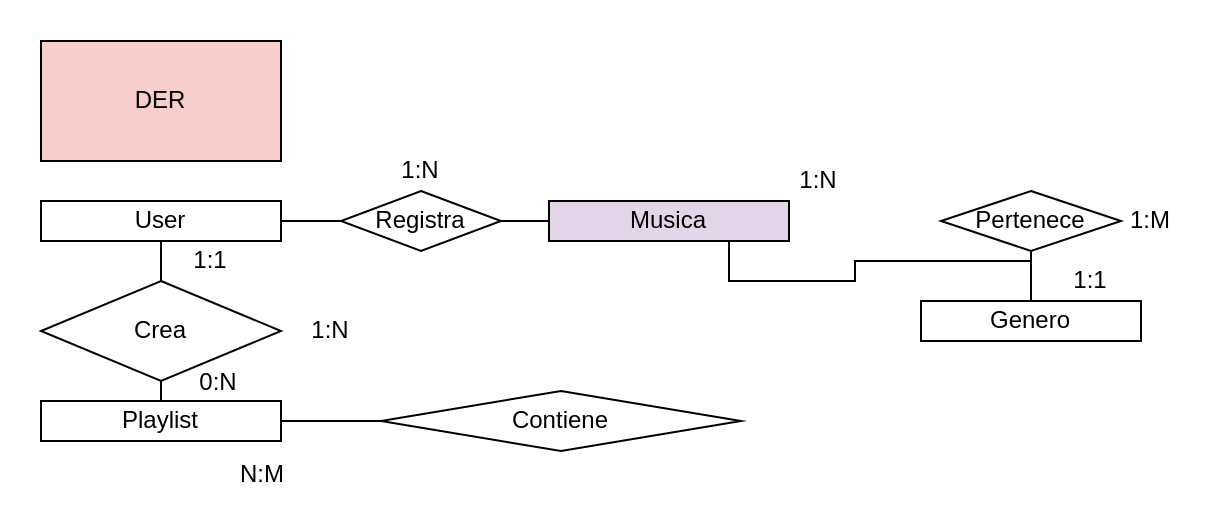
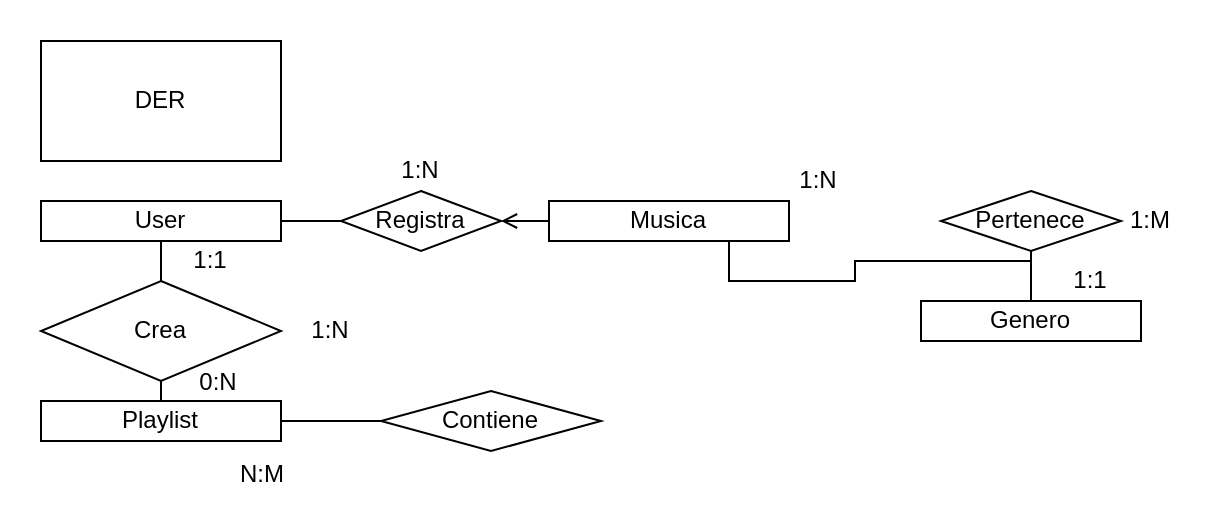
  <mxCell id="0" />
  <mxCell id="1" parent="0" />
- <mxCell id="2" value="DER" style="rounded=0;whiteSpace=wrap;html=1;fillColor=#f8cecc;" vertex="1" parent="1"><mxGeometry x="20" y="20" width="120" height="60" as="geometry" /></mxCell>
+ <mxCell id="2" value="DER" style="rounded=0;whiteSpace=wrap;html=1;" vertex="1" parent="1"><mxGeometry x="20" y="20" width="120" height="60" as="geometry" /></mxCell>
  <mxCell id="3" style="edgeStyle=orthogonalEdgeStyle;rounded=0;orthogonalLoop=1;jettySize=auto;html=1;exitX=0.5;exitY=1;exitDx=0;exitDy=0;entryX=0.5;entryY=0;entryDx=0;entryDy=0;endArrow=none;endFill=0;" edge="1" parent="1" source="5" target="9"><mxGeometry relative="1" as="geometry" /></mxCell>
  <mxCell id="4" style="edgeStyle=orthogonalEdgeStyle;rounded=0;orthogonalLoop=1;jettySize=auto;html=1;exitX=1;exitY=0.5;exitDx=0;exitDy=0;entryX=0;entryY=0.5;entryDx=0;entryDy=0;endArrow=none;endFill=0;" edge="1" parent="1" source="5" target="13"><mxGeometry relative="1" as="geometry" /></mxCell>
  <mxCell id="5" value="User" style="rounded=0;whiteSpace=wrap;html=1;" vertex="1" parent="1"><mxGeometry x="20" y="100" width="120" height="20" as="geometry" /></mxCell>
  <mxCell id="6" style="edgeStyle=orthogonalEdgeStyle;rounded=0;orthogonalLoop=1;jettySize=auto;html=1;exitX=1;exitY=0.5;exitDx=0;exitDy=0;entryX=0;entryY=0.5;entryDx=0;entryDy=0;endArrow=none;endFill=0;" edge="1" parent="1" source="7" target="17"><mxGeometry relative="1" as="geometry" /></mxCell>
  <mxCell id="7" value="Playlist" style="rounded=0;whiteSpace=wrap;html=1;" vertex="1" parent="1"><mxGeometry x="20" y="200" width="120" height="20" as="geometry" /></mxCell>
  <mxCell id="8" style="edgeStyle=orthogonalEdgeStyle;rounded=0;orthogonalLoop=1;jettySize=auto;html=1;exitX=0.5;exitY=1;exitDx=0;exitDy=0;entryX=0.5;entryY=0;entryDx=0;entryDy=0;endArrow=none;endFill=0;" edge="1" parent="1" source="9" target="7"><mxGeometry relative="1" as="geometry" /></mxCell>
  <mxCell id="9" value="Crea" style="rhombus;whiteSpace=wrap;html=1;" vertex="1" parent="1"><mxGeometry x="20" y="140" width="120" height="50" as="geometry" /></mxCell>
- <mxCell id="10" style="edgeStyle=orthogonalEdgeStyle;rounded=0;orthogonalLoop=1;jettySize=auto;html=1;exitX=0;exitY=0.5;exitDx=0;exitDy=0;entryX=1;entryY=0.5;entryDx=0;entryDy=0;endArrow=none;endFill=0;" edge="1" parent="1" source="12" target="13"><mxGeometry relative="1" as="geometry" /></mxCell>
+ <mxCell id="10" style="edgeStyle=orthogonalEdgeStyle;rounded=0;orthogonalLoop=1;jettySize=auto;html=1;exitX=0;exitY=0.5;exitDx=0;exitDy=0;entryX=1;entryY=0.5;entryDx=0;entryDy=0;endArrow=open;endFill=0;" edge="1" parent="1" source="12" target="13"><mxGeometry relative="1" as="geometry" /></mxCell>
  <mxCell id="11" style="edgeStyle=orthogonalEdgeStyle;rounded=0;orthogonalLoop=1;jettySize=auto;html=1;exitX=0.75;exitY=1;exitDx=0;exitDy=0;endArrow=none;endFill=0;" edge="1" parent="1" source="12" target="14"><mxGeometry relative="1" as="geometry" /></mxCell>
- <mxCell id="12" value="Musica" style="rounded=0;whiteSpace=wrap;html=1;fillColor=#e1d5e7;" vertex="1" parent="1"><mxGeometry x="274" y="100" width="120" height="20" as="geometry" /></mxCell>
+ <mxCell id="12" value="Musica" style="rounded=0;whiteSpace=wrap;html=1;" vertex="1" parent="1"><mxGeometry x="274" y="100" width="120" height="20" as="geometry" /></mxCell>
  <mxCell id="13" value="Registra" style="rhombus;whiteSpace=wrap;html=1;" vertex="1" parent="1"><mxGeometry x="170" y="95" width="80" height="30" as="geometry" /></mxCell>
  <mxCell id="14" value="Genero" style="rounded=0;whiteSpace=wrap;html=1;" vertex="1" parent="1"><mxGeometry x="460" y="150" width="110" height="20" as="geometry" /></mxCell>
  <mxCell id="15" style="edgeStyle=orthogonalEdgeStyle;rounded=0;orthogonalLoop=1;jettySize=auto;html=1;exitX=0.5;exitY=1;exitDx=0;exitDy=0;entryX=0.5;entryY=0;entryDx=0;entryDy=0;endArrow=none;endFill=0;" edge="1" parent="1" source="16" target="14"><mxGeometry relative="1" as="geometry" /></mxCell>
  <mxCell id="16" value="Pertenece" style="rhombus;whiteSpace=wrap;html=1;" vertex="1" parent="1"><mxGeometry x="470" y="95" width="90" height="30" as="geometry" /></mxCell>
- <mxCell id="17" value="Contiene" style="rhombus;whiteSpace=wrap;html=1;" vertex="1" parent="1"><mxGeometry x="190" y="195" width="180" height="30" as="geometry" /></mxCell>
+ <mxCell id="17" value="Contiene" style="rhombus;whiteSpace=wrap;html=1;" vertex="1" parent="1"><mxGeometry x="190" y="195" width="110" height="30" as="geometry" /></mxCell>
  <mxCell id="18" value="0:N" style="text;html=1;strokeColor=none;fillColor=none;align=center;verticalAlign=middle;whiteSpace=wrap;rounded=0;" vertex="1" parent="1"><mxGeometry x="89" y="181" width="40" height="20" as="geometry" /></mxCell>
  <mxCell id="19" value="1:1" style="text;html=1;strokeColor=none;fillColor=none;align=center;verticalAlign=middle;whiteSpace=wrap;rounded=0;" vertex="1" parent="1"><mxGeometry x="90" y="125" width="30" height="10" as="geometry" /></mxCell>
  <mxCell id="20" value="1:N" style="text;html=1;strokeColor=none;fillColor=none;align=center;verticalAlign=middle;whiteSpace=wrap;rounded=0;" vertex="1" parent="1"><mxGeometry x="150" y="160" width="30" height="10" as="geometry" /></mxCell>
  <mxCell id="21" value="1:N" style="text;html=1;strokeColor=none;fillColor=none;align=center;verticalAlign=middle;whiteSpace=wrap;rounded=0;" vertex="1" parent="1"><mxGeometry x="195" y="80" width="30" height="10" as="geometry" /></mxCell>
  <mxCell id="22" value="1:1" style="text;html=1;strokeColor=none;fillColor=none;align=center;verticalAlign=middle;whiteSpace=wrap;rounded=0;" vertex="1" parent="1"><mxGeometry x="530" y="135" width="30" height="10" as="geometry" /></mxCell>
  <mxCell id="23" value="1:N" style="text;html=1;strokeColor=none;fillColor=none;align=center;verticalAlign=middle;whiteSpace=wrap;rounded=0;" vertex="1" parent="1"><mxGeometry x="394" y="85" width="30" height="10" as="geometry" /></mxCell>
  <mxCell id="24" value="1:M" style="text;html=1;strokeColor=none;fillColor=none;align=center;verticalAlign=middle;whiteSpace=wrap;rounded=0;" vertex="1" parent="1"><mxGeometry x="560" y="105" width="30" height="10" as="geometry" /></mxCell>
  <mxCell id="25" value="N:M" style="text;html=1;strokeColor=none;fillColor=none;align=center;verticalAlign=middle;whiteSpace=wrap;rounded=0;" vertex="1" parent="1"><mxGeometry x="113" y="229" width="36" height="15" as="geometry" /></mxCell>
